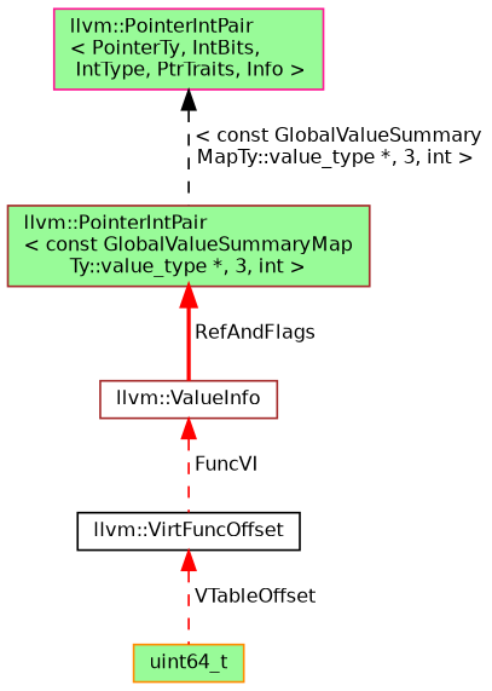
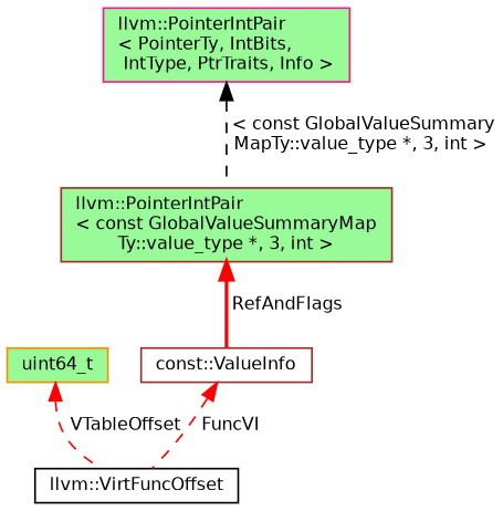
  digraph {
    node [color=brown fillcolor=palegreen fontname=Helvetica fontsize=10 shape=record style=filled]
    edge [color=red dir=back fontname=Helvetica fontsize=10 labelfontname=Helvetica labelfontsize=10 style=dashed]
    n1 [color=black fillcolor=white fontcolor=black height=0.2 label="llvm::VirtFuncOffset" width=0.4]
    n2 [color=darkorange height=0.2 label=uint64_t width=0.4]
-   n3 [fillcolor=white height=0.2 label="llvm::ValueInfo" width=0.4]
+   n3 [fillcolor=white height=0.2 label="const::ValueInfo" width=0.4]
    n4 [height=0.2 label="llvm::PointerIntPair\l\< const GlobalValueSummaryMap\lTy::value_type *, 3, int \>" width=0.4]
    n5 [color=deeppink height=0.2 label="llvm::PointerIntPair\l\< PointerTy, IntBits,\l IntType, PtrTraits, Info \>" width=0.4]
-   n1 -> n2 [label=" VTableOffset"]
+   n2 -> n1 [label=" VTableOffset"]
    n3 -> n1 [label=" FuncVI"]
    n4 -> n3 [label=" RefAndFlags" style=bold]
    n5 -> n4 [color=black label=" \< const GlobalValueSummary\lMapTy::value_type *, 3, int \>"]
  }
